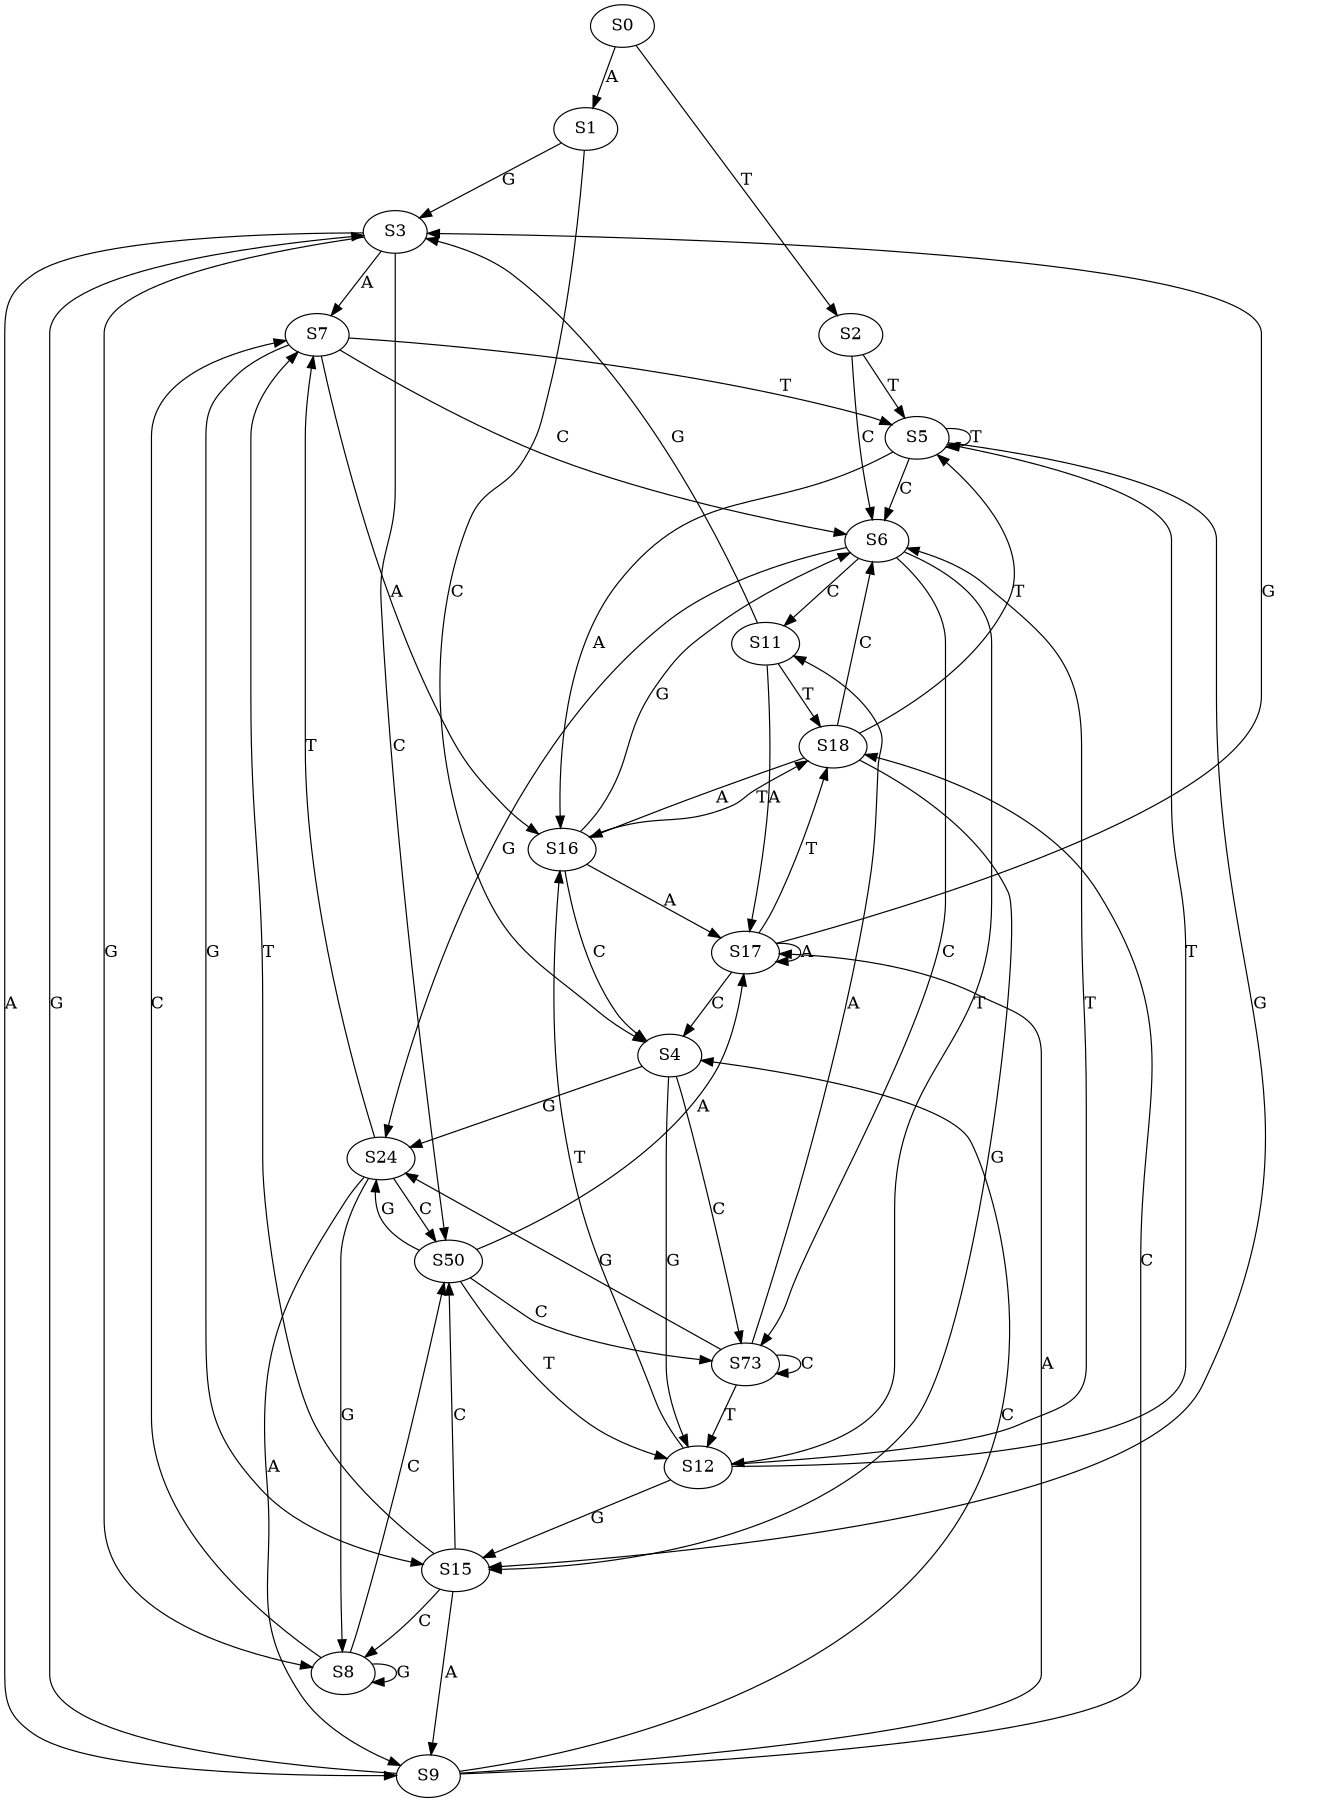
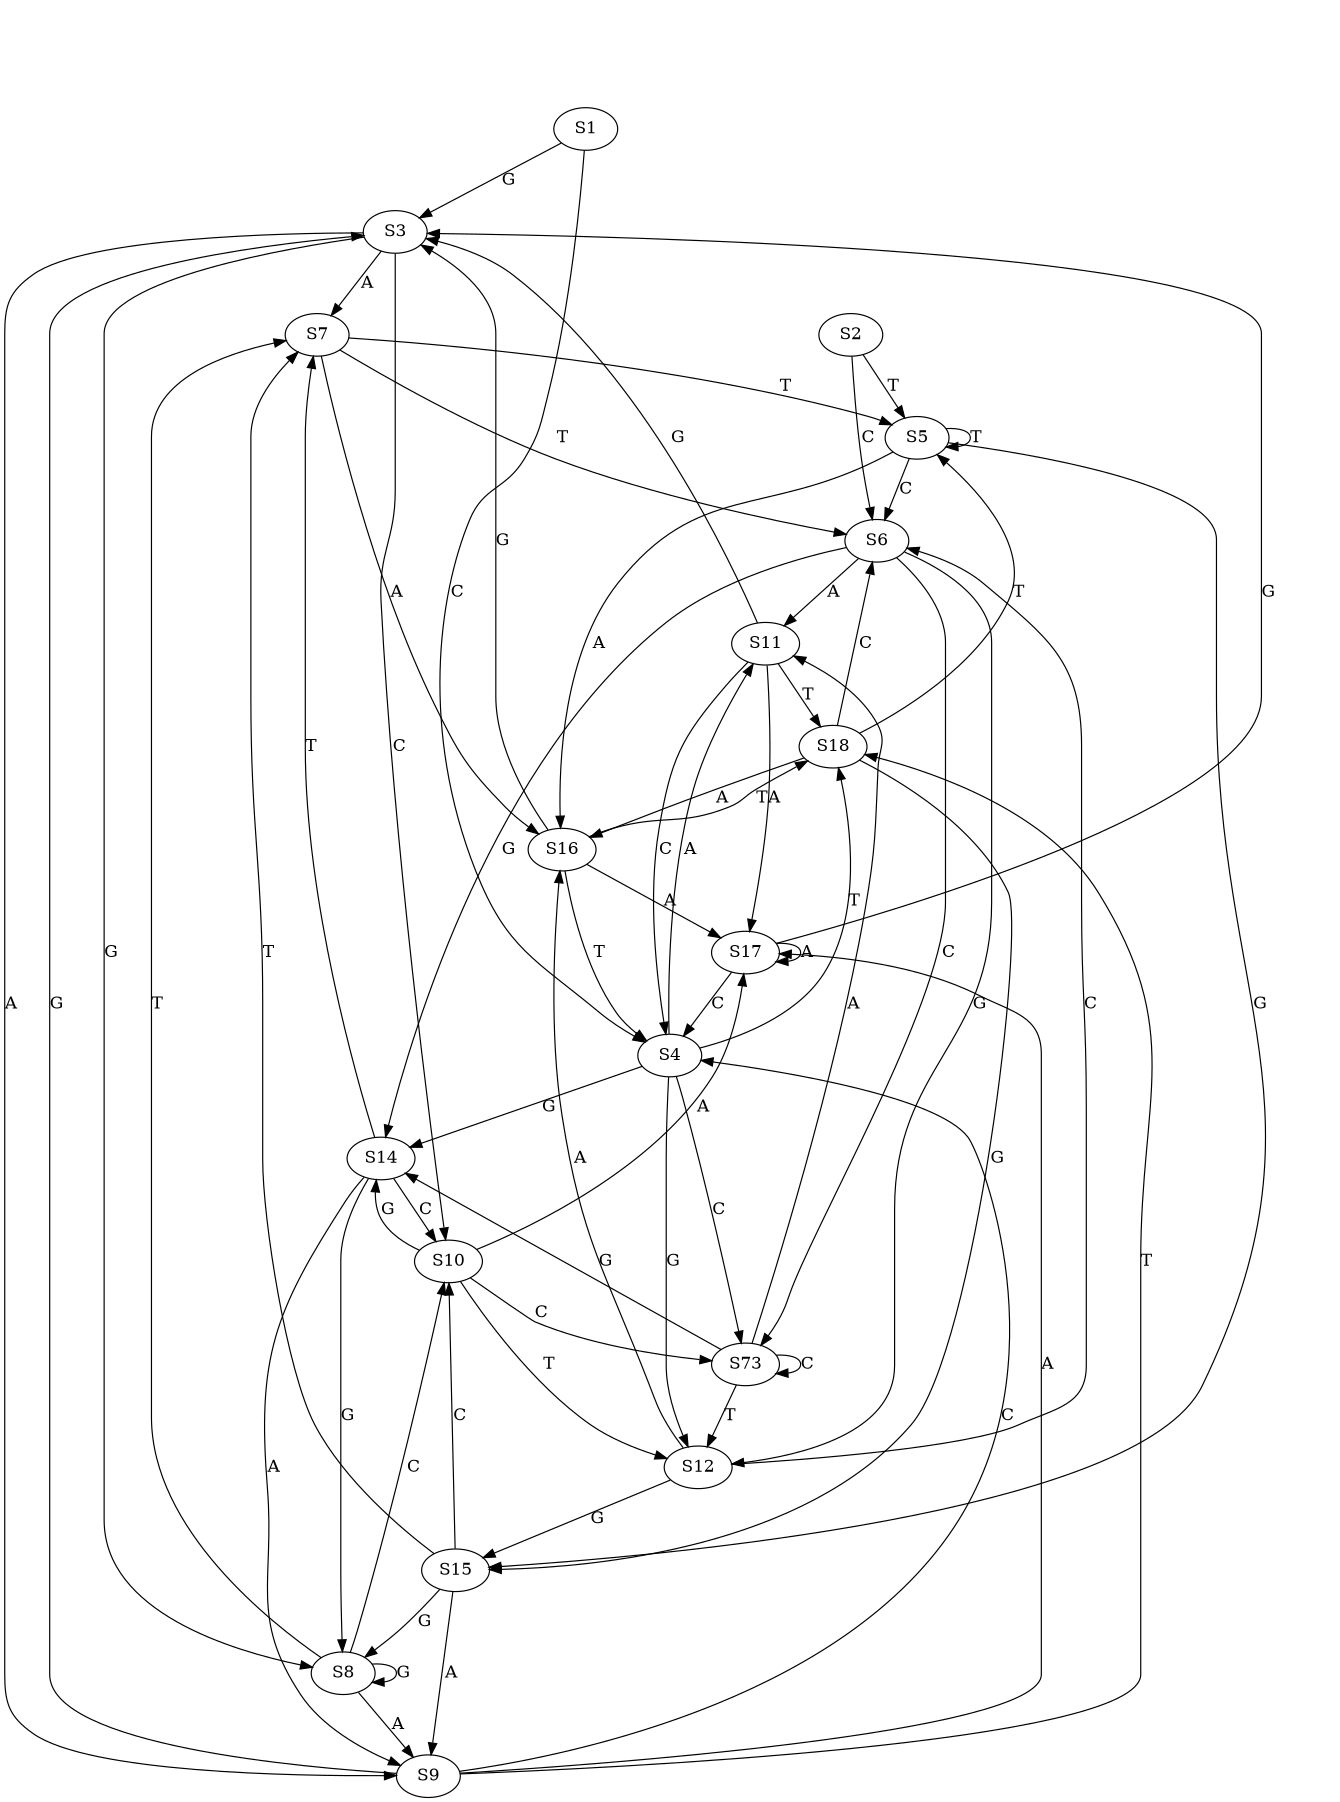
  strict digraph {
-   S0
    S1
    S2
    S3
    S4
    S5
    S6
    S7
    S8
    S9
-   S10 [label=S50]
+   S10
    S11
    S12
    n14 [label=S73]
-   S14 [label=S24]
+   S14
    S15
    S16
    S17
    S18
-   S0 -> S1 [label=A]
-   S0 -> S2 [label=T]
    S1 -> S3 [label=G]
    S1 -> S4 [label=C]
    S2 -> S5 [label=T]
    S2 -> S6 [label=C]
    S3 -> S7 [label=A]
    S3 -> S8 [label=G]
    S3 -> S9 [label=A]
    S3 -> S10 [label=C]
+   S4 -> S11 [label=A]
    S4 -> S12 [label=G]
    S4 -> n14 [label=C]
    S4 -> S14 [label=G]
    S5 -> S5 [label=T]
    S5 -> S6 [label=C]
    S5 -> S15 [label=G]
    S5 -> S16 [label=A]
-   S6 -> S11 [label=C]
-   S6 -> S12 [label=T]
+   S6 -> S11 [label=A]
+   S6 -> S12 [label=G]
    S6 -> n14 [label=C]
    S6 -> S14 [label=G]
    S7 -> S5 [label=T]
-   S7 -> S6 [label=C]
-   S7 -> S15 [label=G]
+   S7 -> S6 [label=T]
    S7 -> S16 [label=A]
-   S8 -> S7 [label=C]
+   S8 -> S7 [label=T]
    S8 -> S8 [label=G]
+   S8 -> S9 [label=A]
    S8 -> S10 [label=C]
    S9 -> S3 [label=G]
    S9 -> S4 [label=C]
    S9 -> S17 [label=A]
-   S9 -> S18 [label=C]
+   S9 -> S18 [label=T]
    S10 -> S12 [label=T]
    S10 -> n14 [label=C]
    S10 -> S14 [label=G]
    S10 -> S17 [label=A]
    S11 -> S3 [label=G]
+   S11 -> S4 [label=C]
    S11 -> S17 [label=A]
    S11 -> S18 [label=T]
-   S12 -> S5 [label=T]
-   S12 -> S6 [label=T]
+   S12 -> S6 [label=C]
    S12 -> S15 [label=G]
-   S12 -> S16 [label=T]
+   S12 -> S16 [label=A]
    n14 -> S11 [label=A]
    n14 -> S12 [label=T]
    n14 -> n14 [label=C]
    n14 -> S14 [label=G]
    S14 -> S7 [label=T]
    S14 -> S8 [label=G]
    S14 -> S9 [label=A]
    S14 -> S10 [label=C]
    S15 -> S7 [label=T]
-   S15 -> S8 [label=C]
+   S15 -> S8 [label=G]
    S15 -> S9 [label=A]
    S15 -> S10 [label=C]
-   S16 -> S6 [label=G]
-   S16 -> S4 [label=C]
+   S16 -> S3 [label=G]
+   S16 -> S4 [label=T]
    S16 -> S17 [label=A]
    S16 -> S18 [label=T]
    S17 -> S3 [label=G]
    S17 -> S4 [label=C]
    S17 -> S17 [label=A]
-   S17 -> S18 [label=T]
+   S4 -> S18 [label=T]
    S18 -> S5 [label=T]
    S18 -> S6 [label=C]
    S18 -> S15 [label=G]
    S18 -> S16 [label=A]
  }
